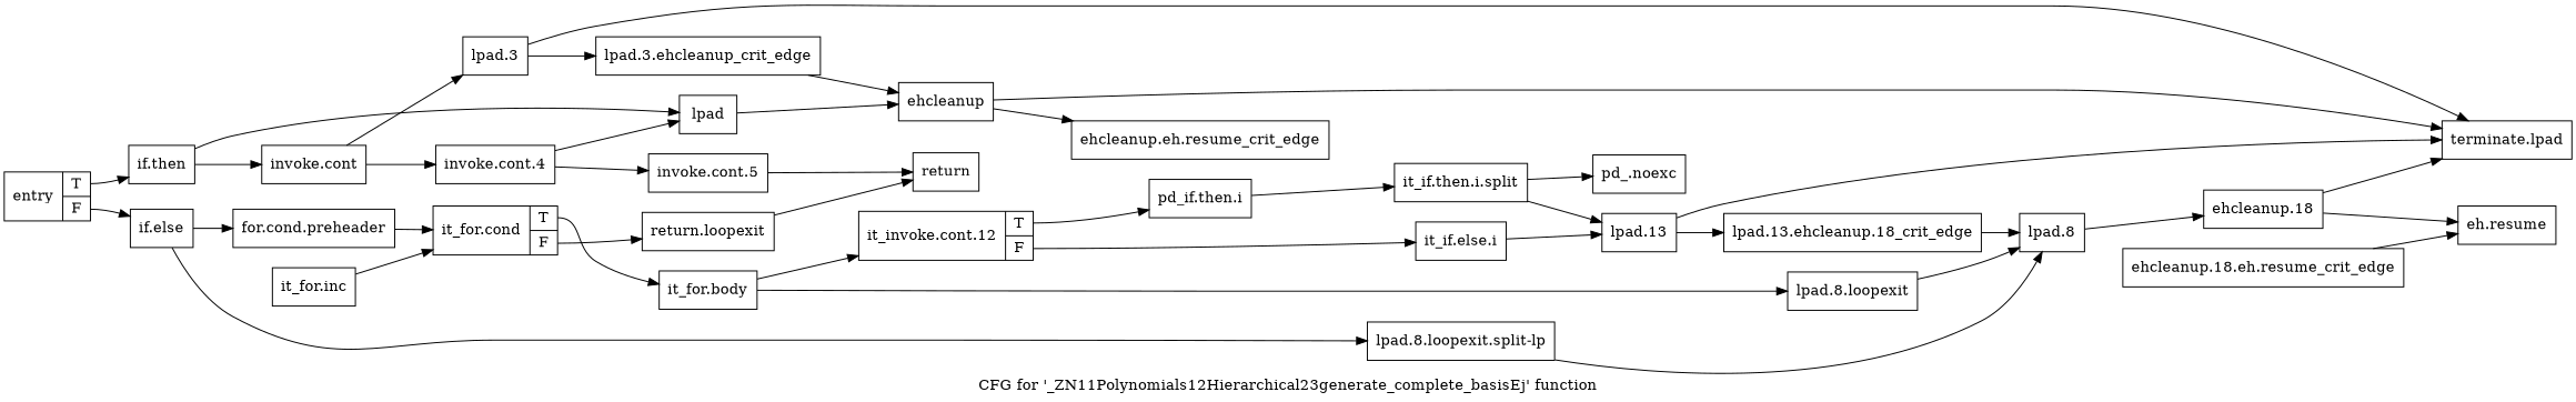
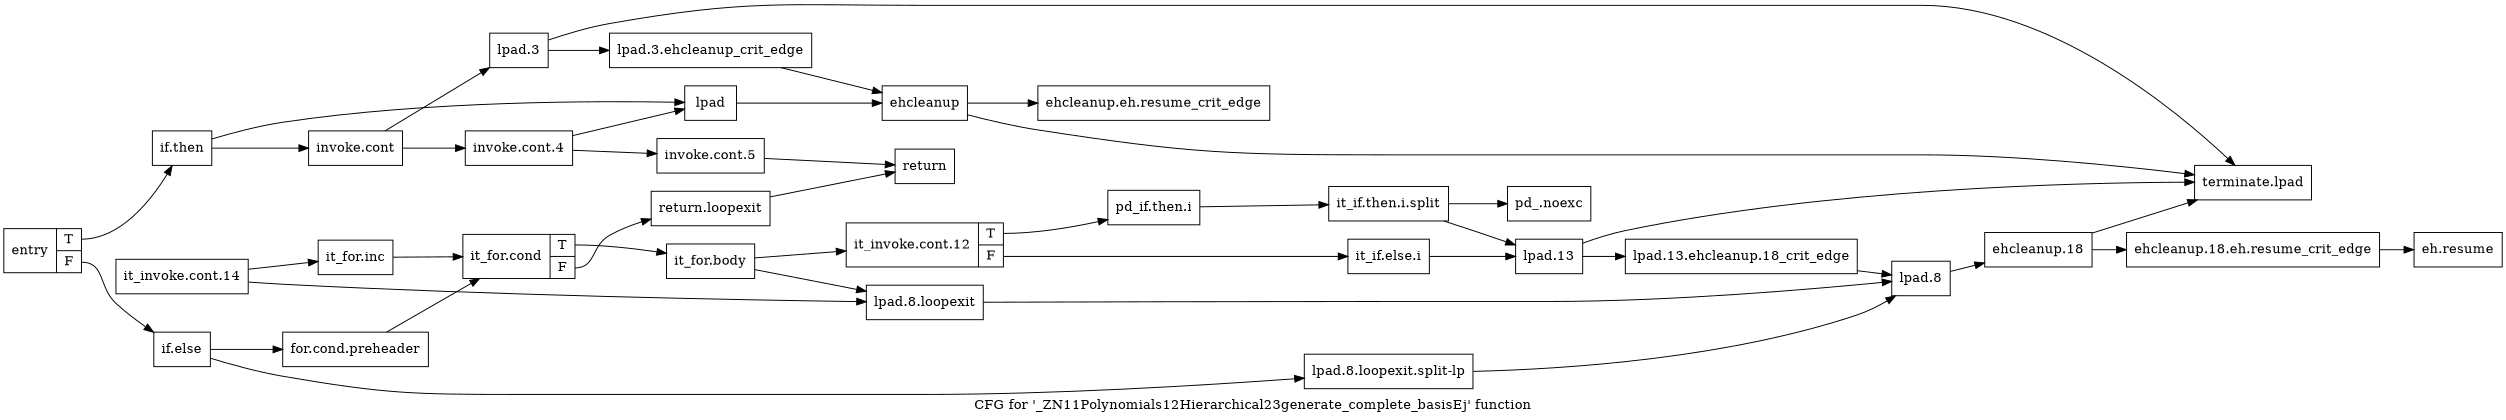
  digraph {
    label="CFG for '_ZN11Polynomials12Hierarchical23generate_complete_basisEj' function"
    rankdir=LR
    node [shape=record]
    n1 [label="{entry|{<s0>T|<s1>F}}"]
    n2 [label="{if.then}"]
    n3 [label="{if.else}"]
    n4 [label="{invoke.cont}"]
    n5 [label="{lpad}"]
    n6 [label="{for.cond.preheader}"]
    n7 [label="{lpad.8.loopexit.split-lp}"]
    n8 [label="{invoke.cont.4}"]
    n9 [label="{lpad.3}"]
    n10 [label="{ehcleanup}"]
    n11 [label="{it_for.cond|{<s0>T|<s1>F}}"]
    n12 [label="{lpad.8}"]
    n13 [label="{invoke.cont.5}"]
    n14 [label="{lpad.3.ehcleanup_crit_edge}"]
    n15 [label="{terminate.lpad}"]
    n16 [label="{ehcleanup.eh.resume_crit_edge}"]
    n17 [label="{return}"]
    n18 [label="{eh.resume}"]
    n19 [label="{it_for.body}"]
    n20 [label="{return.loopexit}"]
    n21 [label="{ehcleanup.18}"]
    n22 [label="{it_invoke.cont.12|{<s0>T|<s1>F}}"]
    n23 [label="{lpad.8.loopexit}"]
    n24 [label="{pd_if.then.i}"]
    n25 [label="{it_if.else.i}"]
    n26 [label="{it_if.then.i.split}"]
    n27 [label="{lpad.13}"]
    n28 [label="{pd_.noexc}"]
    n29 [label="{lpad.13.ehcleanup.18_crit_edge}"]
+   n30 [label="{it_invoke.cont.14}"]
    n31 [label="{it_for.inc}"]
    n32 [label="{ehcleanup.18.eh.resume_crit_edge}"]
    n1 -> n2 [tailport=s0]
    n1 -> n3 [tailport=s1]
    n2 -> n4
    n2 -> n5
    n3 -> n6
    n3 -> n7
    n4 -> n8
    n4 -> n9
    n5 -> n10
    n6 -> n11
    n7 -> n12
    n8 -> n5
    n8 -> n13
    n9 -> n14
    n9 -> n15
    n10 -> n15
    n10 -> n16
    n11 -> n19 [tailport=s0]
    n11 -> n20 [tailport=s1]
    n12 -> n21
    n13 -> n17
    n14 -> n10
    n19 -> n22
    n19 -> n23
    n20 -> n17
    n21 -> n15
-   n21 -> n18
+   n21 -> n32
    n22 -> n24 [tailport=s0]
    n22 -> n25 [tailport=s1]
    n23 -> n12
    n24 -> n26
    n25 -> n27
    n26 -> n27
    n26 -> n28
    n27 -> n15
    n27 -> n29
    n29 -> n12
+   n30 -> n23
+   n30 -> n31
    n31 -> n11
    n32 -> n18
  }
